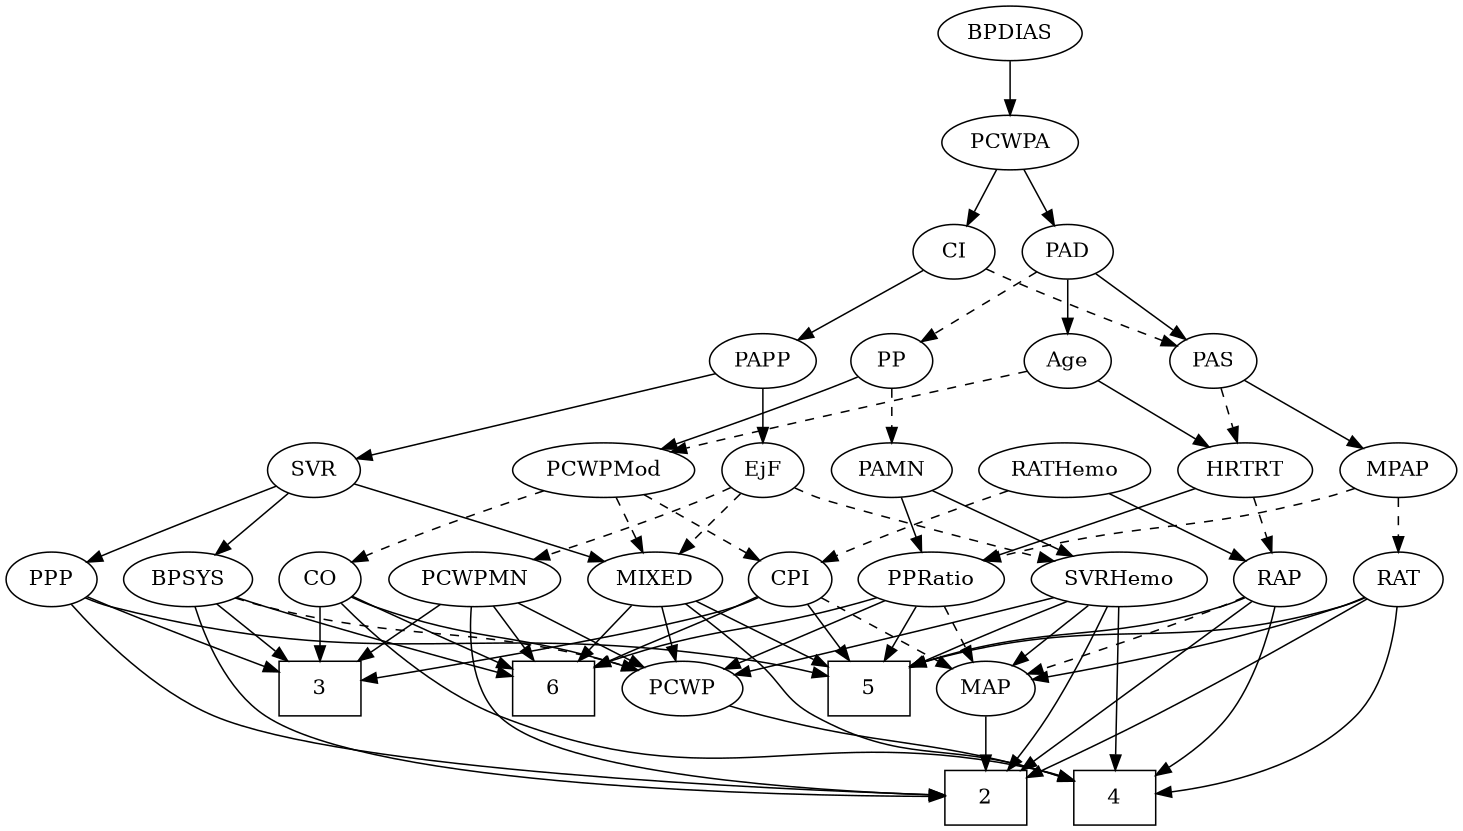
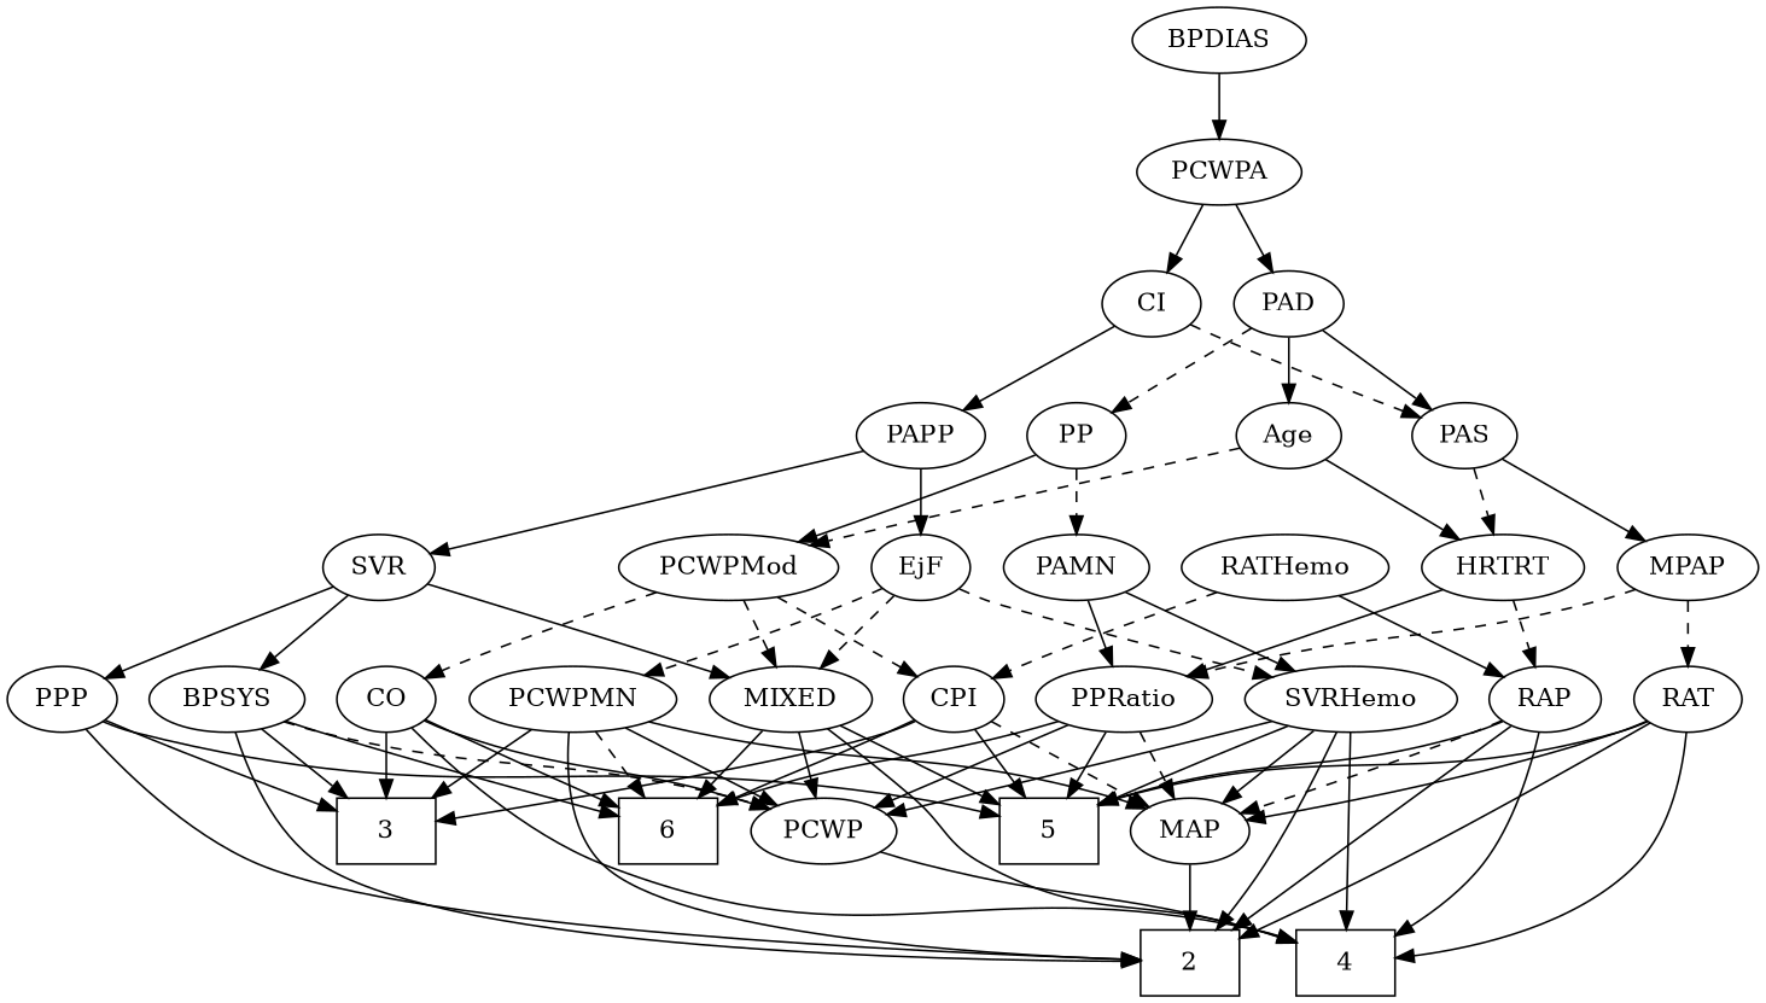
  strict digraph {
    edge [style=solid]
    n1 [height=0.5 label=6 shape=box width=0.75]
    2 [height=0.5 shape=box width=0.75]
    3 [height=0.5 shape=box width=0.75]
    4 [height=0.5 shape=box width=0.75]
    5 [height=0.5 shape=box width=0.75]
    Age [height=0.5 width=0.75]
    PCWPMod [height=0.5 width=1.4443]
    HRTRT [height=0.5 width=1.1013]
    MIXED [height=0.5 width=1.1193]
    CO [height=0.5 width=0.75]
    CPI [height=0.5 width=0.75]
    RAP [height=0.5 width=0.77632]
    PPRatio [height=0.5 width=1.1013]
    PCWP [height=0.5 width=0.97491]
    MAP [height=0.5 width=0.84854]
    EjF [height=0.5 width=0.75]
    PCWPMN [height=0.5 width=1.3902]
    SVRHemo [height=0.5 width=1.3902]
    MPAP [height=0.5 width=0.97491]
    RAT [height=0.5 width=0.75827]
    BPSYS [height=0.5 width=1.0471]
    PAD [height=0.5 width=0.79437]
    PAS [height=0.5 width=0.75]
    PP [height=0.5 width=0.75]
    PAMN [height=0.5 width=1.011]
    RATHemo [height=0.5 width=1.3721]
    SVR [height=0.5 width=0.77632]
    PPP [height=0.5 width=0.75]
    PCWPA [height=0.5 width=1.1555]
    CI [height=0.5 width=0.75]
    PAPP [height=0.5 width=0.88464]
    BPDIAS [height=0.5 width=1.1735]
    Age -> PCWPMod [style=dashed]
    Age -> HRTRT
    PCWPMod -> MIXED [style=dashed]
    PCWPMod -> CO [style=dashed]
    PCWPMod -> CPI [style=dashed]
    HRTRT -> RAP [style=dashed]
    HRTRT -> PPRatio
    MIXED -> n1
    MIXED -> 4
    MIXED -> 5
    MIXED -> PCWP
    CO -> n1
    CO -> 3
    CO -> 4
    CO -> PCWP
    CPI -> n1
    CPI -> 3
    CPI -> 5
    CPI -> MAP [style=dashed]
    RAP -> 2
    RAP -> 4
    RAP -> 5
    RAP -> MAP [style=dashed]
    PPRatio -> n1
    PPRatio -> 5
    PPRatio -> PCWP
    PPRatio -> MAP [style=dashed]
    PCWP -> 4
    MAP -> 2
    EjF -> MIXED [style=dashed]
    EjF -> PCWPMN [style=dashed]
    EjF -> SVRHemo [style=dashed]
-   PCWPMN -> n1
+   PCWPMN -> n1 [style=dashed]
    PCWPMN -> 2
    PCWPMN -> 3
    PCWPMN -> PCWP
+   PCWPMN -> MAP
    SVRHemo -> 2
    SVRHemo -> 4
    SVRHemo -> 5
    SVRHemo -> PCWP
    SVRHemo -> MAP
    MPAP -> PPRatio [style=dashed]
    MPAP -> RAT [style=dashed]
    RAT -> 2
    RAT -> 4
    RAT -> 5
    RAT -> MAP
    BPSYS -> n1
    BPSYS -> 2
    BPSYS -> 3
    BPSYS -> PCWP [style=dashed]
    PAD -> Age
    PAD -> PAS
    PAD -> PP [style=dashed]
    PAS -> HRTRT [style=dashed]
    PAS -> MPAP
    PP -> PCWPMod
    PP -> PAMN [style=dashed]
    PAMN -> PPRatio
    PAMN -> SVRHemo
    RATHemo -> CPI [style=dashed]
    RATHemo -> RAP
    SVR -> MIXED
    SVR -> BPSYS
    SVR -> PPP
    PPP -> 2
    PPP -> 3
    PPP -> 5
    PCWPA -> PAD
    PCWPA -> CI
    CI -> PAS [style=dashed]
    CI -> PAPP
    PAPP -> EjF
    PAPP -> SVR
    BPDIAS -> PCWPA
  }
